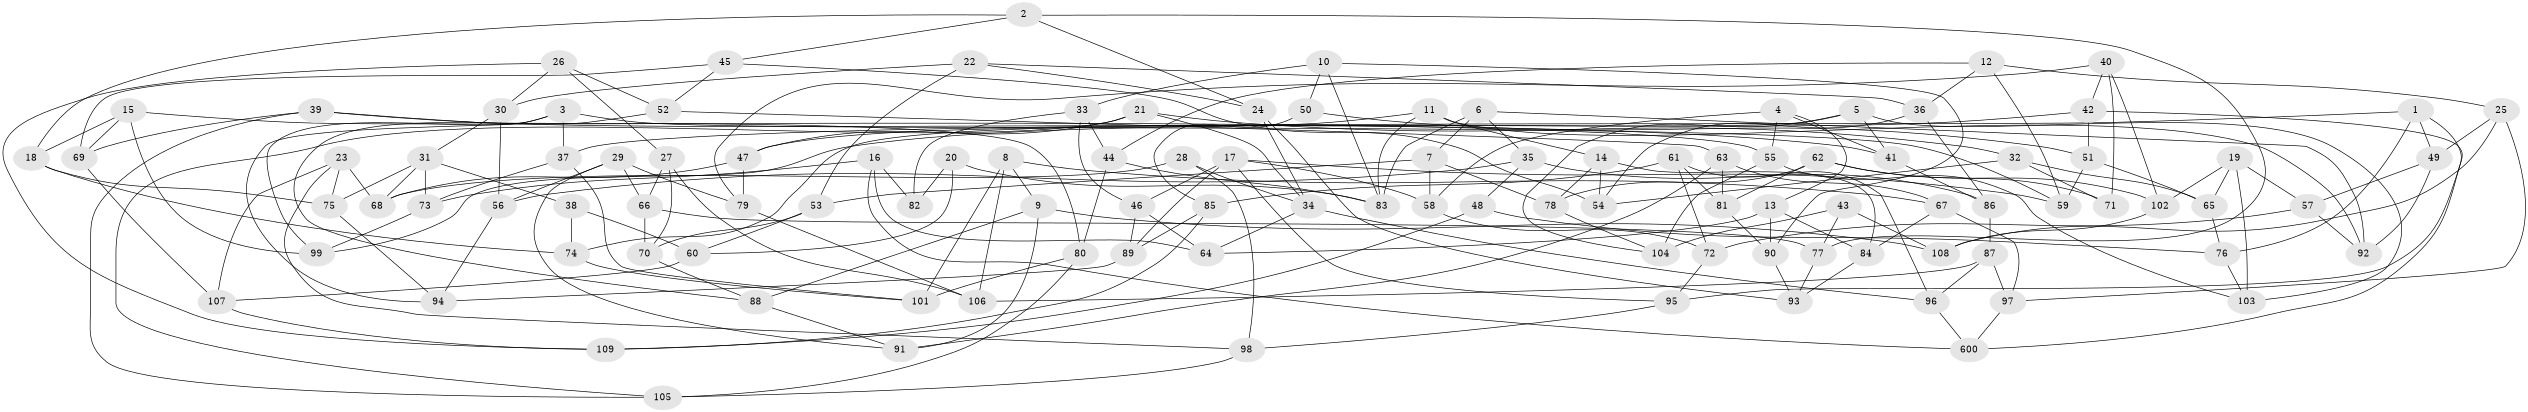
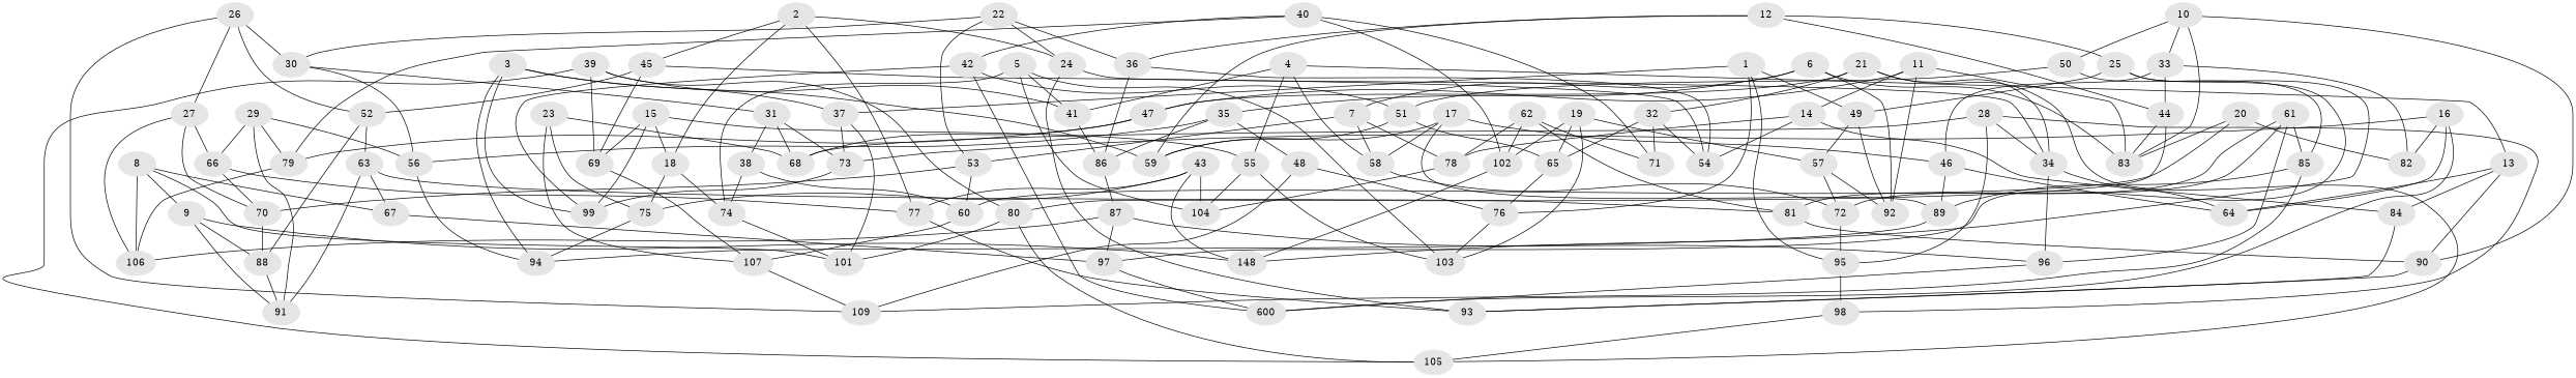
  graph {
    node [color=gray90 style=filled]
    1
    37
    49
    76
    95
    101
    73
    92
    57
    103
    98
    2
    18
    24
    45
    77
    74
    75
    34
    93
    54
    69
    52
    3
    59
    94
    99
    4
    13
    41
    55
    58
    90
    64
    84
    86
    104
    72
    5
    6
    7
    35
    83
    53
    78
    48
    56
    60
    70
    8
    9
    67
    106
    88
    91
-   108
+   108 [label=148]
    97
    10
    33
    50
    44
    82
    46
    51
    85
    11
    14
    47
    68
    79
    12
    25
    36
    80
    15
    107
    16
    n78 [label=600]
    17
    89
    19
    65
    102
    20
    109
    21
    32
    105
    71
    96
    22
    30
    31
    23
    26
    27
    66
    63
    28
    29
    38
    87
    39
    40
    42
    43
    81
    61
    62
    1 -- 37
    1 -- 49
    1 -- 76
    1 -- 95
    37 -- 101
    37 -- 73
    49 -- 92
    49 -- 57
    76 -- 103
    95 -- 98
    73 -- 99
    57 -- 92
    57 -- 72
    98 -- 105
    2 -- 18
    2 -- 24
    2 -- 45
    2 -- 77
    18 -- 74
    18 -- 75
    24 -- 34
    24 -- 93
    45 -- 54
    45 -- 69
    45 -- 52
    77 -- 93
    74 -- 101
    75 -- 94
    34 -- 64
    34 -- 96
    69 -- 107
    52 -- 88
    52 -- 63
    3 -- 37
    3 -- 59
    3 -- 94
    3 -- 99
    4 -- 13
    4 -- 41
    4 -- 55
    4 -- 58
    13 -- 90
    13 -- 64
    13 -- 84
    41 -- 86
    55 -- 103
    55 -- 104
    58 -- 72
    90 -- 93
    84 -- 93
    86 -- 87
    72 -- 95
    5 -- 103
    5 -- 74
    5 -- 41
    5 -- 104
    6 -- 92
    6 -- 7
    6 -- 35
    6 -- 83
    7 -- 58
    7 -- 53
    7 -- 78
    35 -- 86
    35 -- 48
    35 -- 56
    53 -- 60
    53 -- 70
    78 -- 104
    48 -- 76
    48 -- 109
    56 -- 94
    60 -- 107
    70 -- 88
    8 -- 101
    8 -- 9
    8 -- 67
    8 -- 106
    9 -- 88
    9 -- 91
    9 -- 108
-   67 -- 84
    67 -- 97
    88 -- 91
    97 -- n78
    10 -- 90
    10 -- 83
    10 -- 33
    10 -- 50
    33 -- 44
    33 -- 82
    33 -- 46
    50 -- 51
    50 -- 85
    44 -- 83
    44 -- 80
    46 -- 64
    46 -- 89
    51 -- 59
    51 -- 65
    85 -- 89
    85 -- 109
    11 -- 92
    11 -- 83
    11 -- 14
    11 -- 47
    14 -- 54
    14 -- 84
    14 -- 78
    47 -- 68
    47 -- 79
    79 -- 106
    12 -- 59
    12 -- 44
    12 -- 25
    12 -- 36
    25 -- 49
    25 -- 108
    25 -- 97
    36 -- 54
    36 -- 86
    80 -- 101
    80 -- 105
    15 -- 18
    15 -- 69
    15 -- 99
    15 -- 55
    107 -- 109
    16 -- 73
    16 -- 64
    16 -- 82
    16 -- n78
    17 -- 59
    17 -- 58
    17 -- 46
    17 -- 89
    89 -- 94
    19 -- 57
    19 -- 103
    19 -- 65
    19 -- 102
    65 -- 76
    102 -- 108
    20 -- 83
    20 -- 60
    20 -- 82
    21 -- 34
    21 -- 47
    21 -- 32
    21 -- 105
    32 -- 54
    32 -- 65
    32 -- 71
    96 -- n78
    22 -- 24
    22 -- 53
    22 -- 36
    22 -- 30
    30 -- 56
    30 -- 31
    31 -- 73
    31 -- 68
    31 -- 38
-   23 -- 98
    23 -- 75
    23 -- 68
    23 -- 107
    26 -- 52
    26 -- 109
    26 -- 30
    26 -- 27
    27 -- 70
    27 -- 106
    27 -- 66
    66 -- 77
    66 -- 70
    63 -- 67
    63 -- 91
    63 -- 81
-   17 -- 95
+   28 -- 95
    28 -- 98
    28 -- 34
    28 -- 68
    29 -- 56
    29 -- 91
    29 -- 79
    29 -- 66
    38 -- 74
    38 -- 60
    87 -- 106
    87 -- 97
    87 -- 96
    39 -- 69
    39 -- 41
    39 -- 80
    39 -- 105
    40 -- 79
    40 -- 102
    40 -- 71
    40 -- 42
    42 -- 99
    42 -- 51
    42 -- n78
    43 -- 77
-   31 -- 75
+   43 -- 75
    43 -- 104
    43 -- 108
    81 -- 90
    61 -- 72
    61 -- 85
    61 -- 96
    61 -- 81
    62 -- 78
    62 -- 102
    62 -- 71
    62 -- 81
  }
